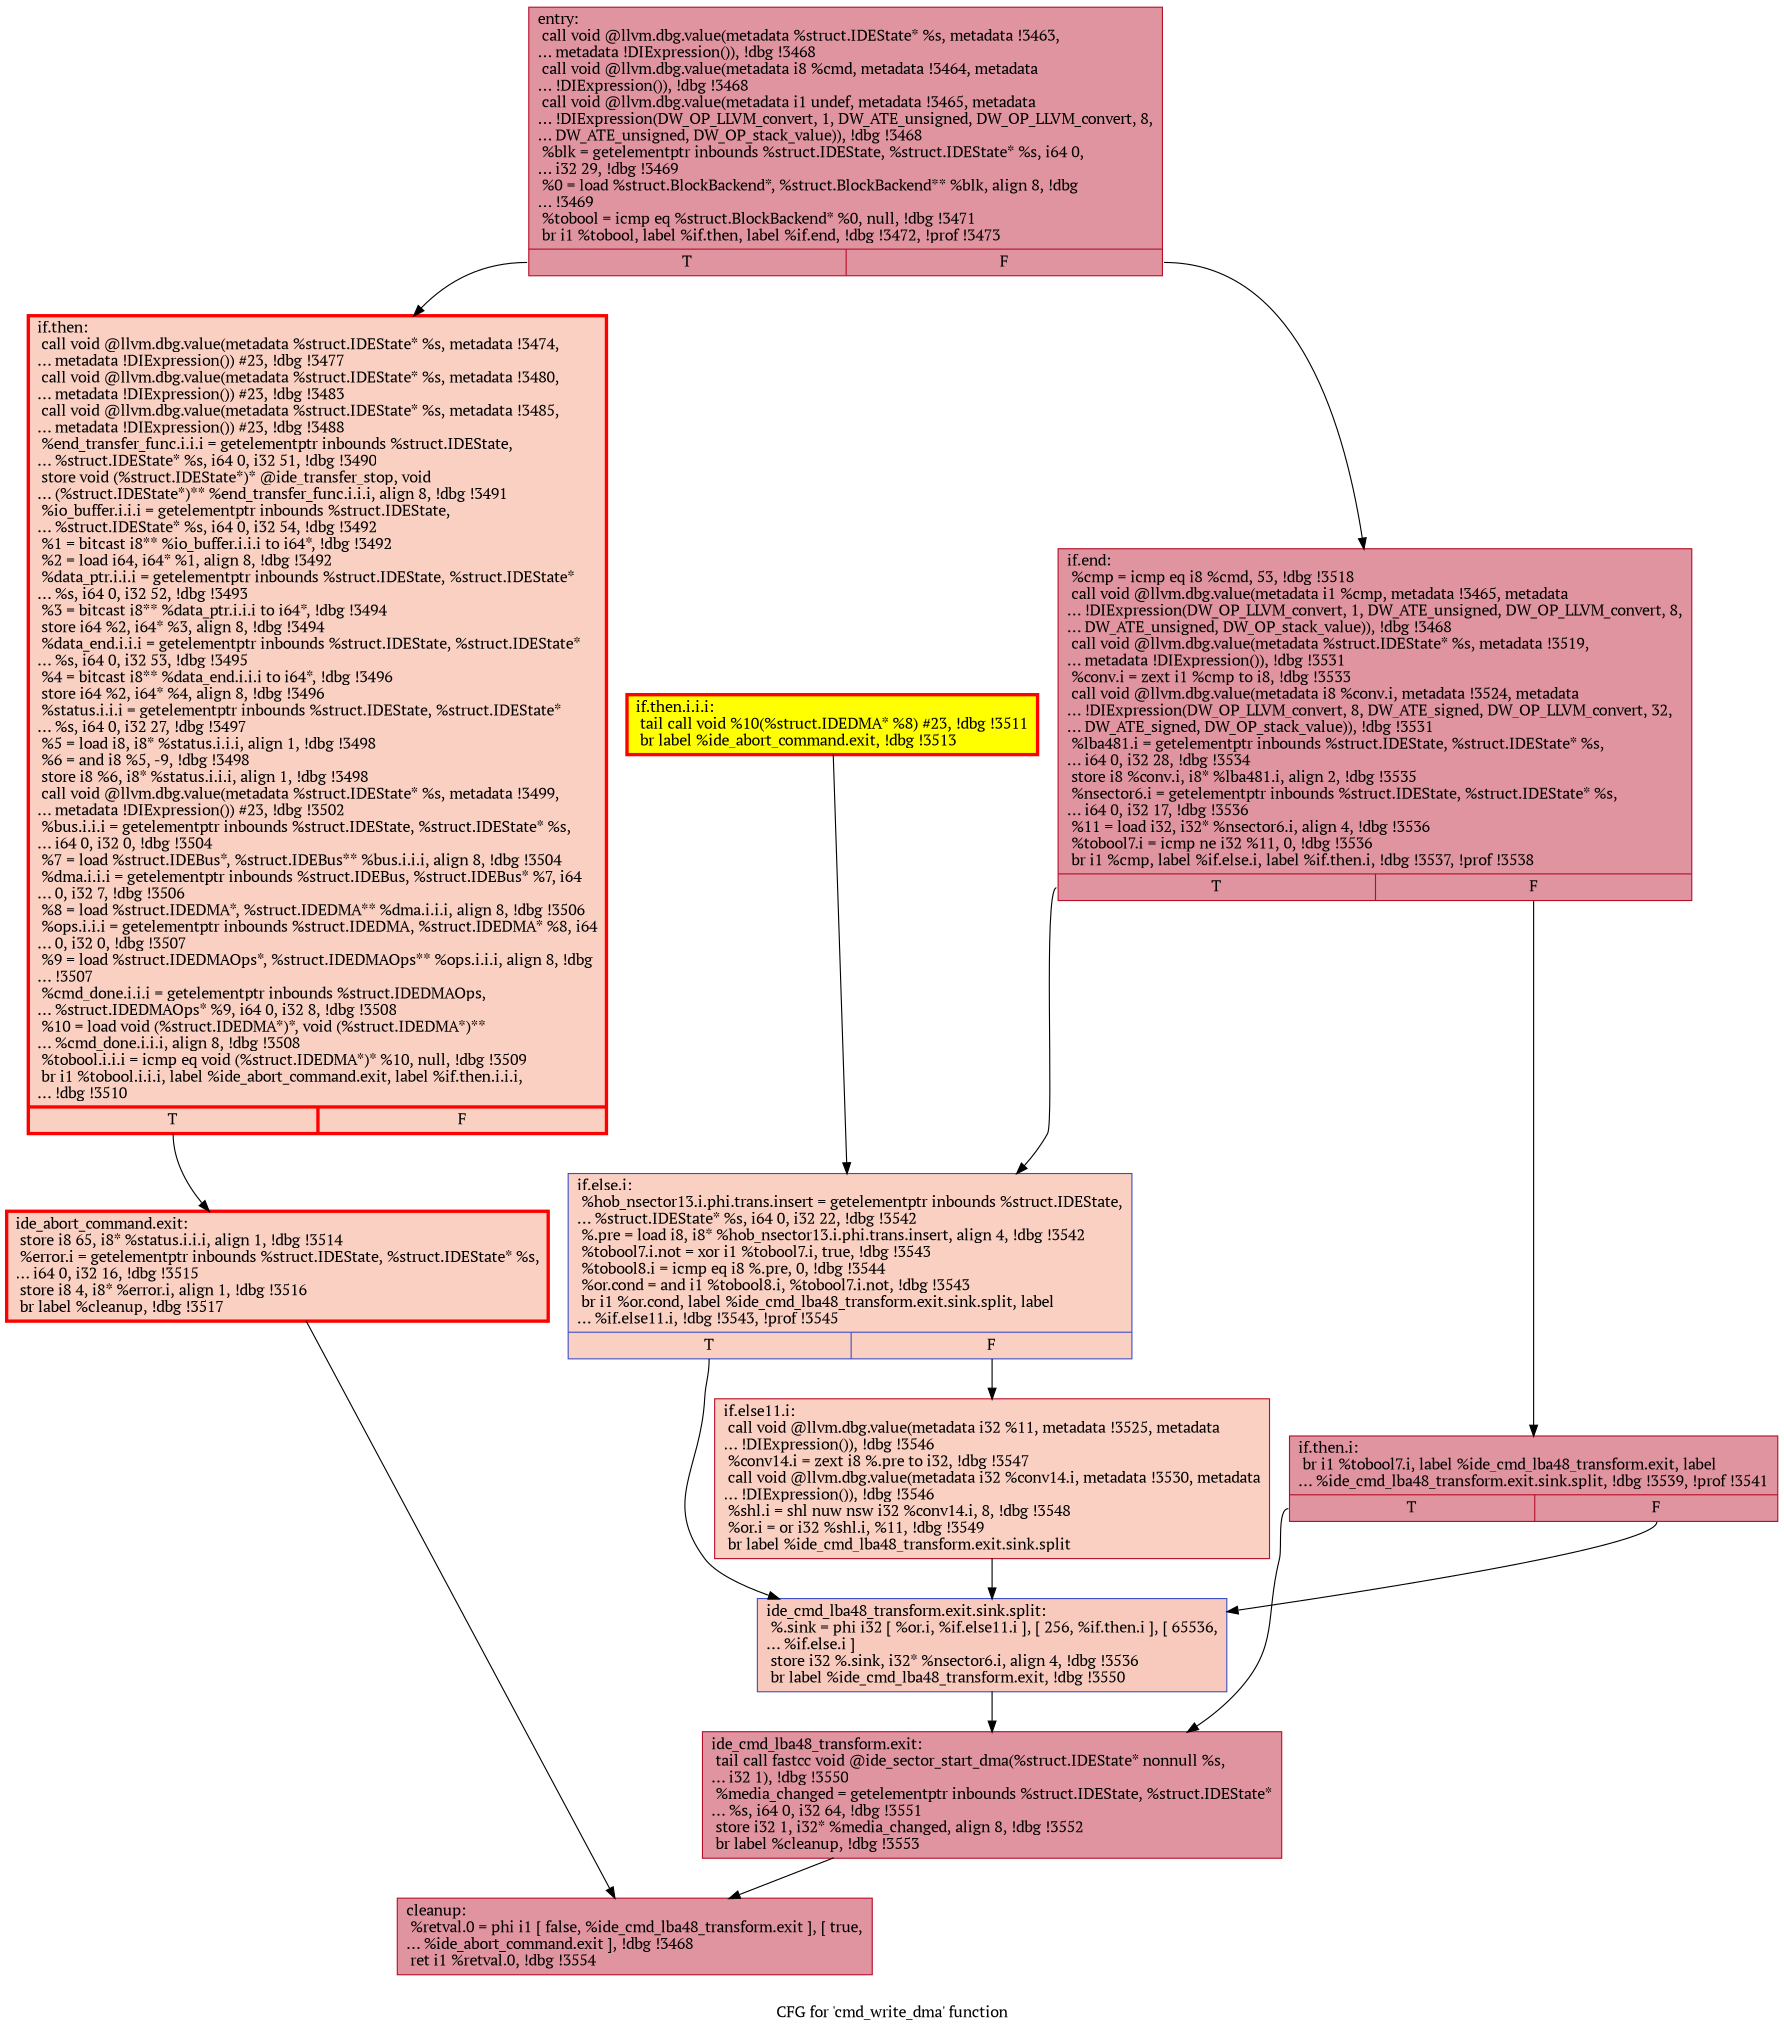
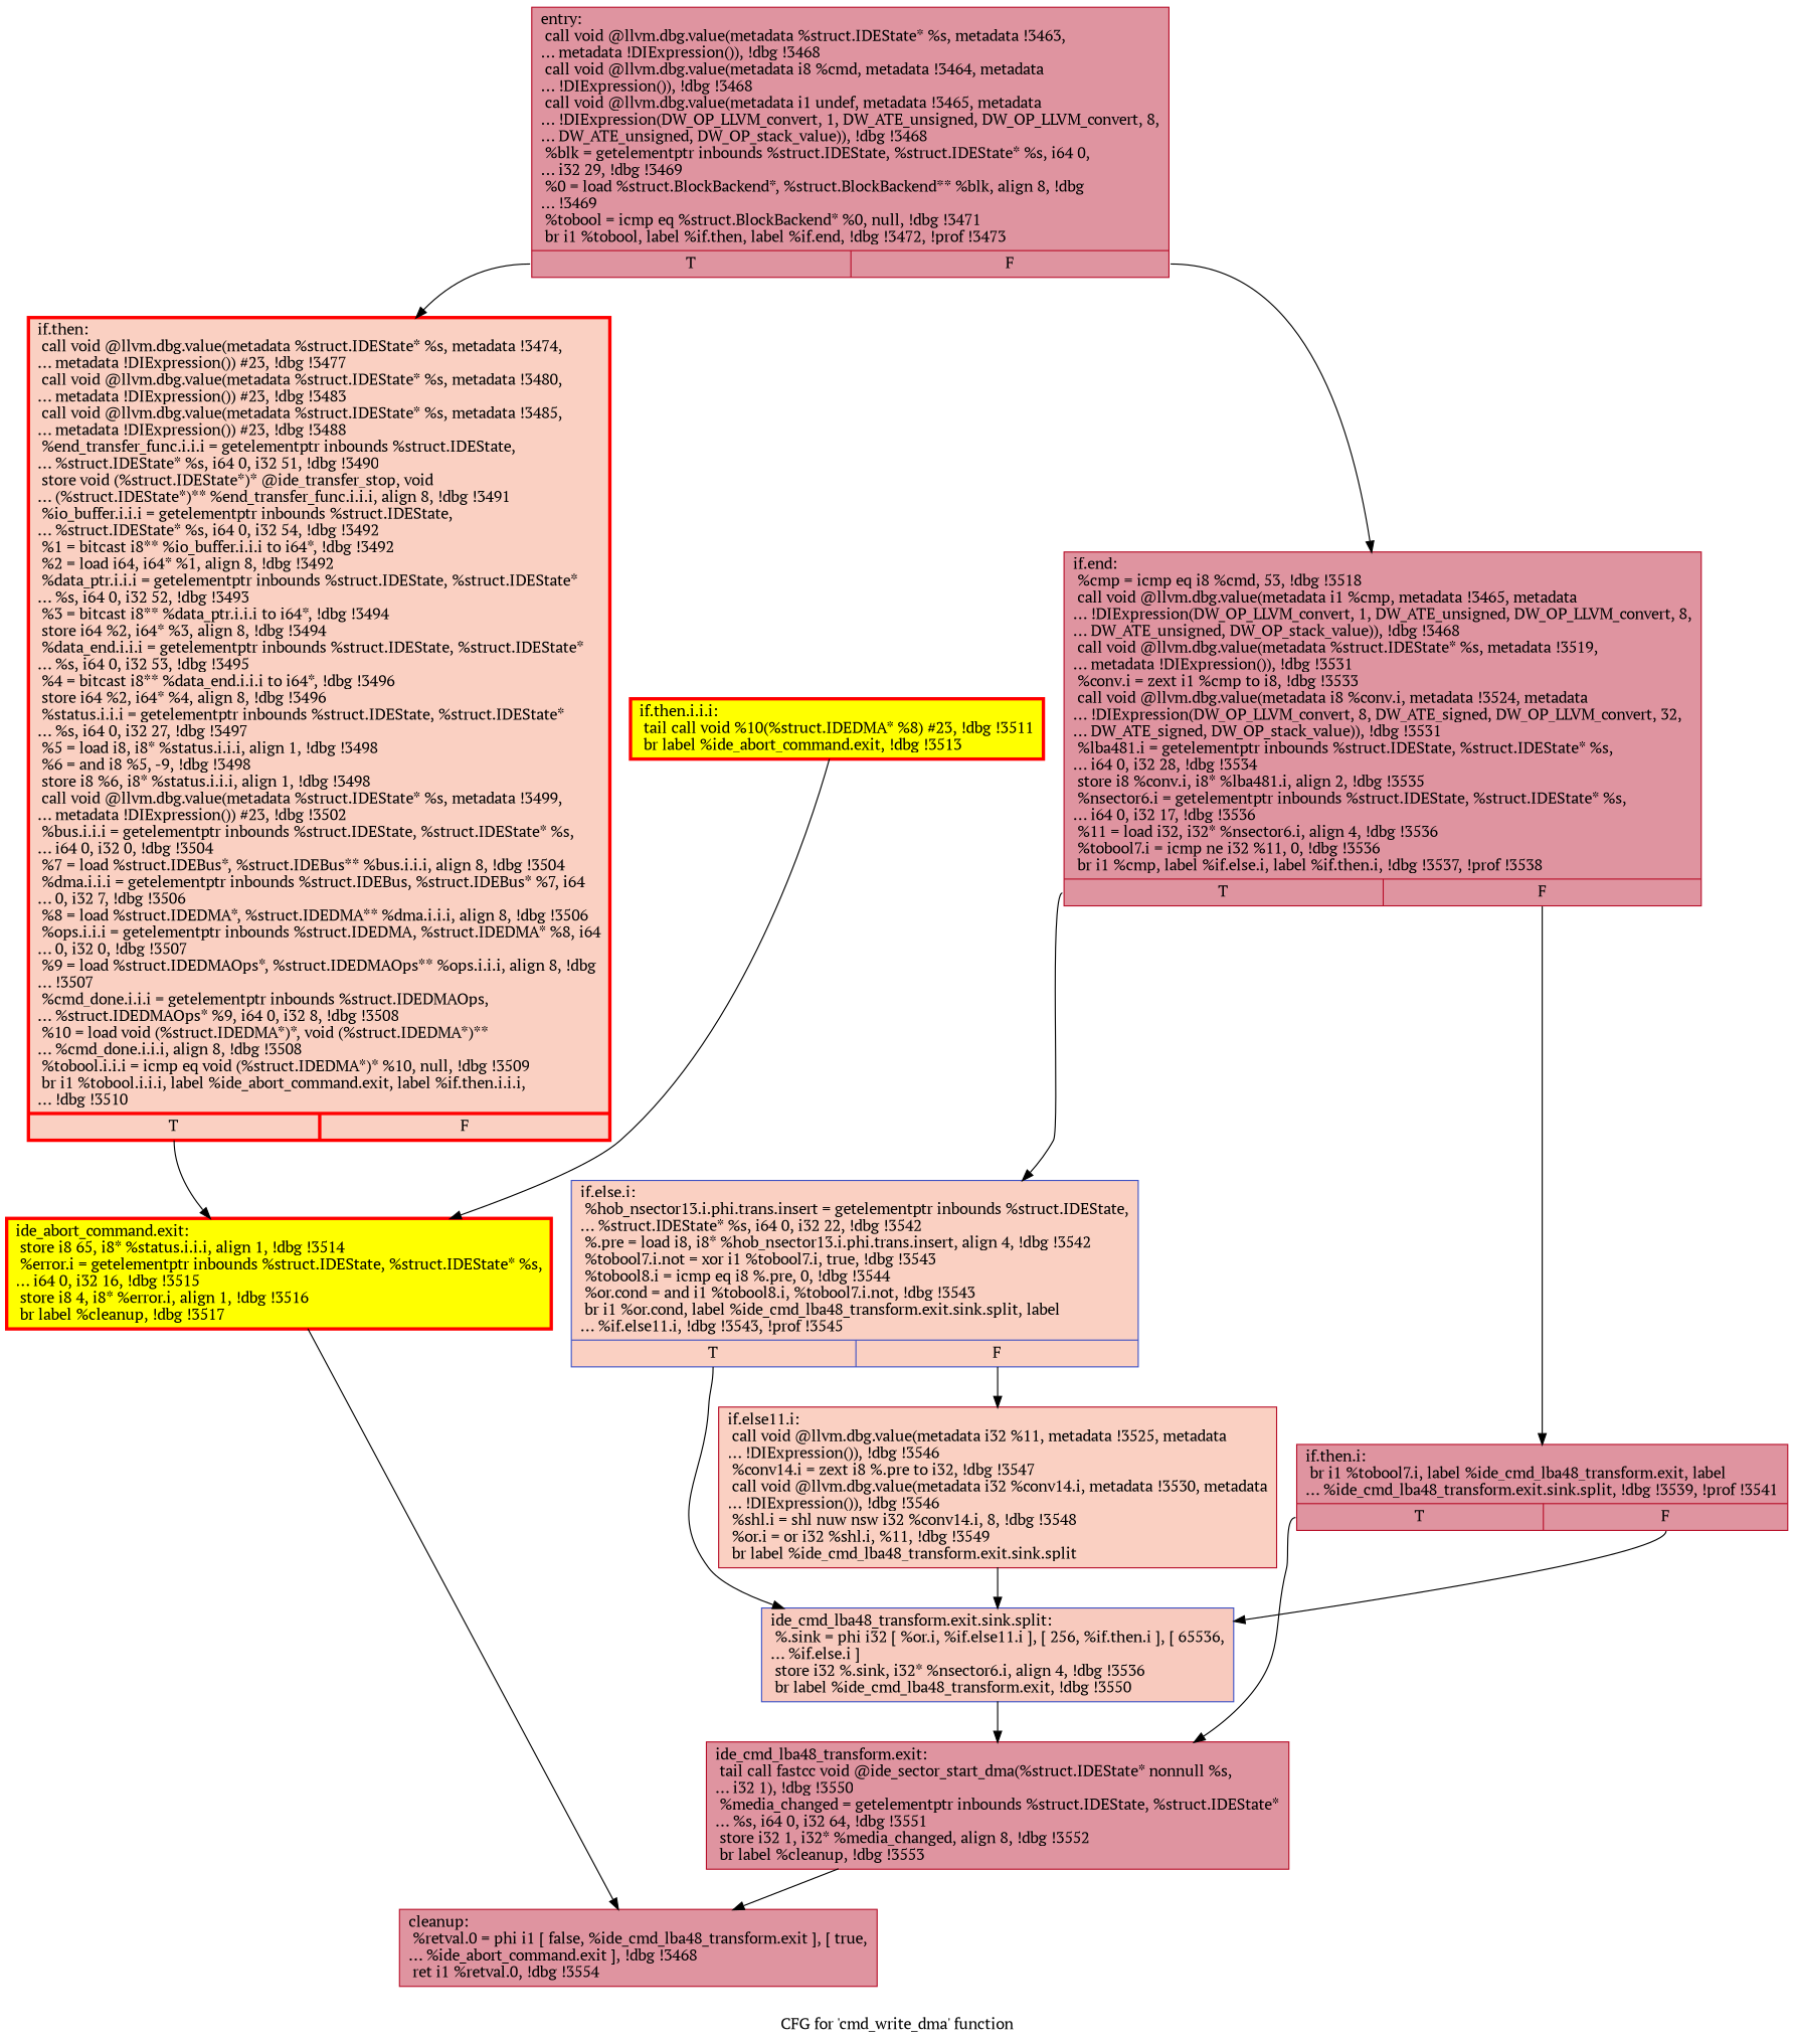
  digraph {
    fontname="PT Serif"
    label="CFG for 'cmd_write_dma' function"
    node [color="#b70d28ff" fillcolor="#b70d2870" fontname="PT Serif" shape=record style=filled]
    edge [fontname="PT Serif"]
    n1 [label="{entry:\l  call void @llvm.dbg.value(metadata %struct.IDEState* %s, metadata !3463,\l... metadata !DIExpression()), !dbg !3468\l  call void @llvm.dbg.value(metadata i8 %cmd, metadata !3464, metadata\l... !DIExpression()), !dbg !3468\l  call void @llvm.dbg.value(metadata i1 undef, metadata !3465, metadata\l... !DIExpression(DW_OP_LLVM_convert, 1, DW_ATE_unsigned, DW_OP_LLVM_convert, 8,\l... DW_ATE_unsigned, DW_OP_stack_value)), !dbg !3468\l  %blk = getelementptr inbounds %struct.IDEState, %struct.IDEState* %s, i64 0,\l... i32 29, !dbg !3469\l  %0 = load %struct.BlockBackend*, %struct.BlockBackend** %blk, align 8, !dbg\l... !3469\l  %tobool = icmp eq %struct.BlockBackend* %0, null, !dbg !3471\l  br i1 %tobool, label %if.then, label %if.end, !dbg !3472, !prof !3473\l|{<s0>T|<s1>F}}"]
    n2 [color=red fillcolor="#f3947570" label="{if.then:                                          \l  call void @llvm.dbg.value(metadata %struct.IDEState* %s, metadata !3474,\l... metadata !DIExpression()) #23, !dbg !3477\l  call void @llvm.dbg.value(metadata %struct.IDEState* %s, metadata !3480,\l... metadata !DIExpression()) #23, !dbg !3483\l  call void @llvm.dbg.value(metadata %struct.IDEState* %s, metadata !3485,\l... metadata !DIExpression()) #23, !dbg !3488\l  %end_transfer_func.i.i.i = getelementptr inbounds %struct.IDEState,\l... %struct.IDEState* %s, i64 0, i32 51, !dbg !3490\l  store void (%struct.IDEState*)* @ide_transfer_stop, void\l... (%struct.IDEState*)** %end_transfer_func.i.i.i, align 8, !dbg !3491\l  %io_buffer.i.i.i = getelementptr inbounds %struct.IDEState,\l... %struct.IDEState* %s, i64 0, i32 54, !dbg !3492\l  %1 = bitcast i8** %io_buffer.i.i.i to i64*, !dbg !3492\l  %2 = load i64, i64* %1, align 8, !dbg !3492\l  %data_ptr.i.i.i = getelementptr inbounds %struct.IDEState, %struct.IDEState*\l... %s, i64 0, i32 52, !dbg !3493\l  %3 = bitcast i8** %data_ptr.i.i.i to i64*, !dbg !3494\l  store i64 %2, i64* %3, align 8, !dbg !3494\l  %data_end.i.i.i = getelementptr inbounds %struct.IDEState, %struct.IDEState*\l... %s, i64 0, i32 53, !dbg !3495\l  %4 = bitcast i8** %data_end.i.i.i to i64*, !dbg !3496\l  store i64 %2, i64* %4, align 8, !dbg !3496\l  %status.i.i.i = getelementptr inbounds %struct.IDEState, %struct.IDEState*\l... %s, i64 0, i32 27, !dbg !3497\l  %5 = load i8, i8* %status.i.i.i, align 1, !dbg !3498\l  %6 = and i8 %5, -9, !dbg !3498\l  store i8 %6, i8* %status.i.i.i, align 1, !dbg !3498\l  call void @llvm.dbg.value(metadata %struct.IDEState* %s, metadata !3499,\l... metadata !DIExpression()) #23, !dbg !3502\l  %bus.i.i.i = getelementptr inbounds %struct.IDEState, %struct.IDEState* %s,\l... i64 0, i32 0, !dbg !3504\l  %7 = load %struct.IDEBus*, %struct.IDEBus** %bus.i.i.i, align 8, !dbg !3504\l  %dma.i.i.i = getelementptr inbounds %struct.IDEBus, %struct.IDEBus* %7, i64\l... 0, i32 7, !dbg !3506\l  %8 = load %struct.IDEDMA*, %struct.IDEDMA** %dma.i.i.i, align 8, !dbg !3506\l  %ops.i.i.i = getelementptr inbounds %struct.IDEDMA, %struct.IDEDMA* %8, i64\l... 0, i32 0, !dbg !3507\l  %9 = load %struct.IDEDMAOps*, %struct.IDEDMAOps** %ops.i.i.i, align 8, !dbg\l... !3507\l  %cmd_done.i.i.i = getelementptr inbounds %struct.IDEDMAOps,\l... %struct.IDEDMAOps* %9, i64 0, i32 8, !dbg !3508\l  %10 = load void (%struct.IDEDMA*)*, void (%struct.IDEDMA*)**\l... %cmd_done.i.i.i, align 8, !dbg !3508\l  %tobool.i.i.i = icmp eq void (%struct.IDEDMA*)* %10, null, !dbg !3509\l  br i1 %tobool.i.i.i, label %ide_abort_command.exit, label %if.then.i.i.i,\l... !dbg !3510\l|{<s0>T|<s1>F}}" penwidth=3.0]
    n3 [label="{if.end:                                           \l  %cmp = icmp eq i8 %cmd, 53, !dbg !3518\l  call void @llvm.dbg.value(metadata i1 %cmp, metadata !3465, metadata\l... !DIExpression(DW_OP_LLVM_convert, 1, DW_ATE_unsigned, DW_OP_LLVM_convert, 8,\l... DW_ATE_unsigned, DW_OP_stack_value)), !dbg !3468\l  call void @llvm.dbg.value(metadata %struct.IDEState* %s, metadata !3519,\l... metadata !DIExpression()), !dbg !3531\l  %conv.i = zext i1 %cmp to i8, !dbg !3533\l  call void @llvm.dbg.value(metadata i8 %conv.i, metadata !3524, metadata\l... !DIExpression(DW_OP_LLVM_convert, 8, DW_ATE_signed, DW_OP_LLVM_convert, 32,\l... DW_ATE_signed, DW_OP_stack_value)), !dbg !3531\l  %lba481.i = getelementptr inbounds %struct.IDEState, %struct.IDEState* %s,\l... i64 0, i32 28, !dbg !3534\l  store i8 %conv.i, i8* %lba481.i, align 2, !dbg !3535\l  %nsector6.i = getelementptr inbounds %struct.IDEState, %struct.IDEState* %s,\l... i64 0, i32 17, !dbg !3536\l  %11 = load i32, i32* %nsector6.i, align 4, !dbg !3536\l  %tobool7.i = icmp ne i32 %11, 0, !dbg !3536\l  br i1 %cmp, label %if.else.i, label %if.then.i, !dbg !3537, !prof !3538\l|{<s0>T|<s1>F}}"]
-   n4 [color=red fillcolor="#f3947570" label="{ide_abort_command.exit:                           \l  store i8 65, i8* %status.i.i.i, align 1, !dbg !3514\l  %error.i = getelementptr inbounds %struct.IDEState, %struct.IDEState* %s,\l... i64 0, i32 16, !dbg !3515\l  store i8 4, i8* %error.i, align 1, !dbg !3516\l  br label %cleanup, !dbg !3517\l}" penwidth=3.0]
+   n4 [color=red fillcolor=yellow label="{ide_abort_command.exit:                           \l  store i8 65, i8* %status.i.i.i, align 1, !dbg !3514\l  %error.i = getelementptr inbounds %struct.IDEState, %struct.IDEState* %s,\l... i64 0, i32 16, !dbg !3515\l  store i8 4, i8* %error.i, align 1, !dbg !3516\l  br label %cleanup, !dbg !3517\l}" penwidth=3.0]
    n5 [color="#3d50c3ff" fillcolor="#f3947570" label="{if.else.i:                                        \l  %hob_nsector13.i.phi.trans.insert = getelementptr inbounds %struct.IDEState,\l... %struct.IDEState* %s, i64 0, i32 22, !dbg !3542\l  %.pre = load i8, i8* %hob_nsector13.i.phi.trans.insert, align 4, !dbg !3542\l  %tobool7.i.not = xor i1 %tobool7.i, true, !dbg !3543\l  %tobool8.i = icmp eq i8 %.pre, 0, !dbg !3544\l  %or.cond = and i1 %tobool8.i, %tobool7.i.not, !dbg !3543\l  br i1 %or.cond, label %ide_cmd_lba48_transform.exit.sink.split, label\l... %if.else11.i, !dbg !3543, !prof !3545\l|{<s0>T|<s1>F}}"]
    n6 [label="{if.then.i:                                        \l  br i1 %tobool7.i, label %ide_cmd_lba48_transform.exit, label\l... %ide_cmd_lba48_transform.exit.sink.split, !dbg !3539, !prof !3541\l|{<s0>T|<s1>F}}"]
    n7 [label="{cleanup:                                          \l  %retval.0 = phi i1 [ false, %ide_cmd_lba48_transform.exit ], [ true,\l... %ide_abort_command.exit ], !dbg !3468\l  ret i1 %retval.0, !dbg !3554\l}"]
    n8 [color=red fillcolor=yellow label="{if.then.i.i.i:                                    \l  tail call void %10(%struct.IDEDMA* %8) #23, !dbg !3511\l  br label %ide_abort_command.exit, !dbg !3513\l}" penwidth=3.0]
    n9 [color="#3d50c3ff" fillcolor="#ef886b70" label="{ide_cmd_lba48_transform.exit.sink.split:          \l  %.sink = phi i32 [ %or.i, %if.else11.i ], [ 256, %if.then.i ], [ 65536,\l... %if.else.i ]\l  store i32 %.sink, i32* %nsector6.i, align 4, !dbg !3536\l  br label %ide_cmd_lba48_transform.exit, !dbg !3550\l}"]
    n10 [fillcolor="#f3947570" label="{if.else11.i:                                      \l  call void @llvm.dbg.value(metadata i32 %11, metadata !3525, metadata\l... !DIExpression()), !dbg !3546\l  %conv14.i = zext i8 %.pre to i32, !dbg !3547\l  call void @llvm.dbg.value(metadata i32 %conv14.i, metadata !3530, metadata\l... !DIExpression()), !dbg !3546\l  %shl.i = shl nuw nsw i32 %conv14.i, 8, !dbg !3548\l  %or.i = or i32 %shl.i, %11, !dbg !3549\l  br label %ide_cmd_lba48_transform.exit.sink.split\l}"]
    n11 [label="{ide_cmd_lba48_transform.exit:                     \l  tail call fastcc void @ide_sector_start_dma(%struct.IDEState* nonnull %s,\l... i32 1), !dbg !3550\l  %media_changed = getelementptr inbounds %struct.IDEState, %struct.IDEState*\l... %s, i64 0, i32 64, !dbg !3551\l  store i32 1, i32* %media_changed, align 8, !dbg !3552\l  br label %cleanup, !dbg !3553\l}"]
    n1 -> n2 [tailport=s0]
    n1 -> n3 [tailport=s1]
    n2 -> n4 [tailport=s0]
    n3 -> n5 [tailport=s0]
    n3 -> n6 [tailport=s1]
    n4 -> n7
    n5 -> n9 [tailport=s0]
    n5 -> n10 [tailport=s1]
    n6 -> n9 [tailport=s1]
    n6 -> n11 [tailport=s0]
-   n8 -> n5
+   n8 -> n4
    n9 -> n11
    n10 -> n9
    n11 -> n7
  }
